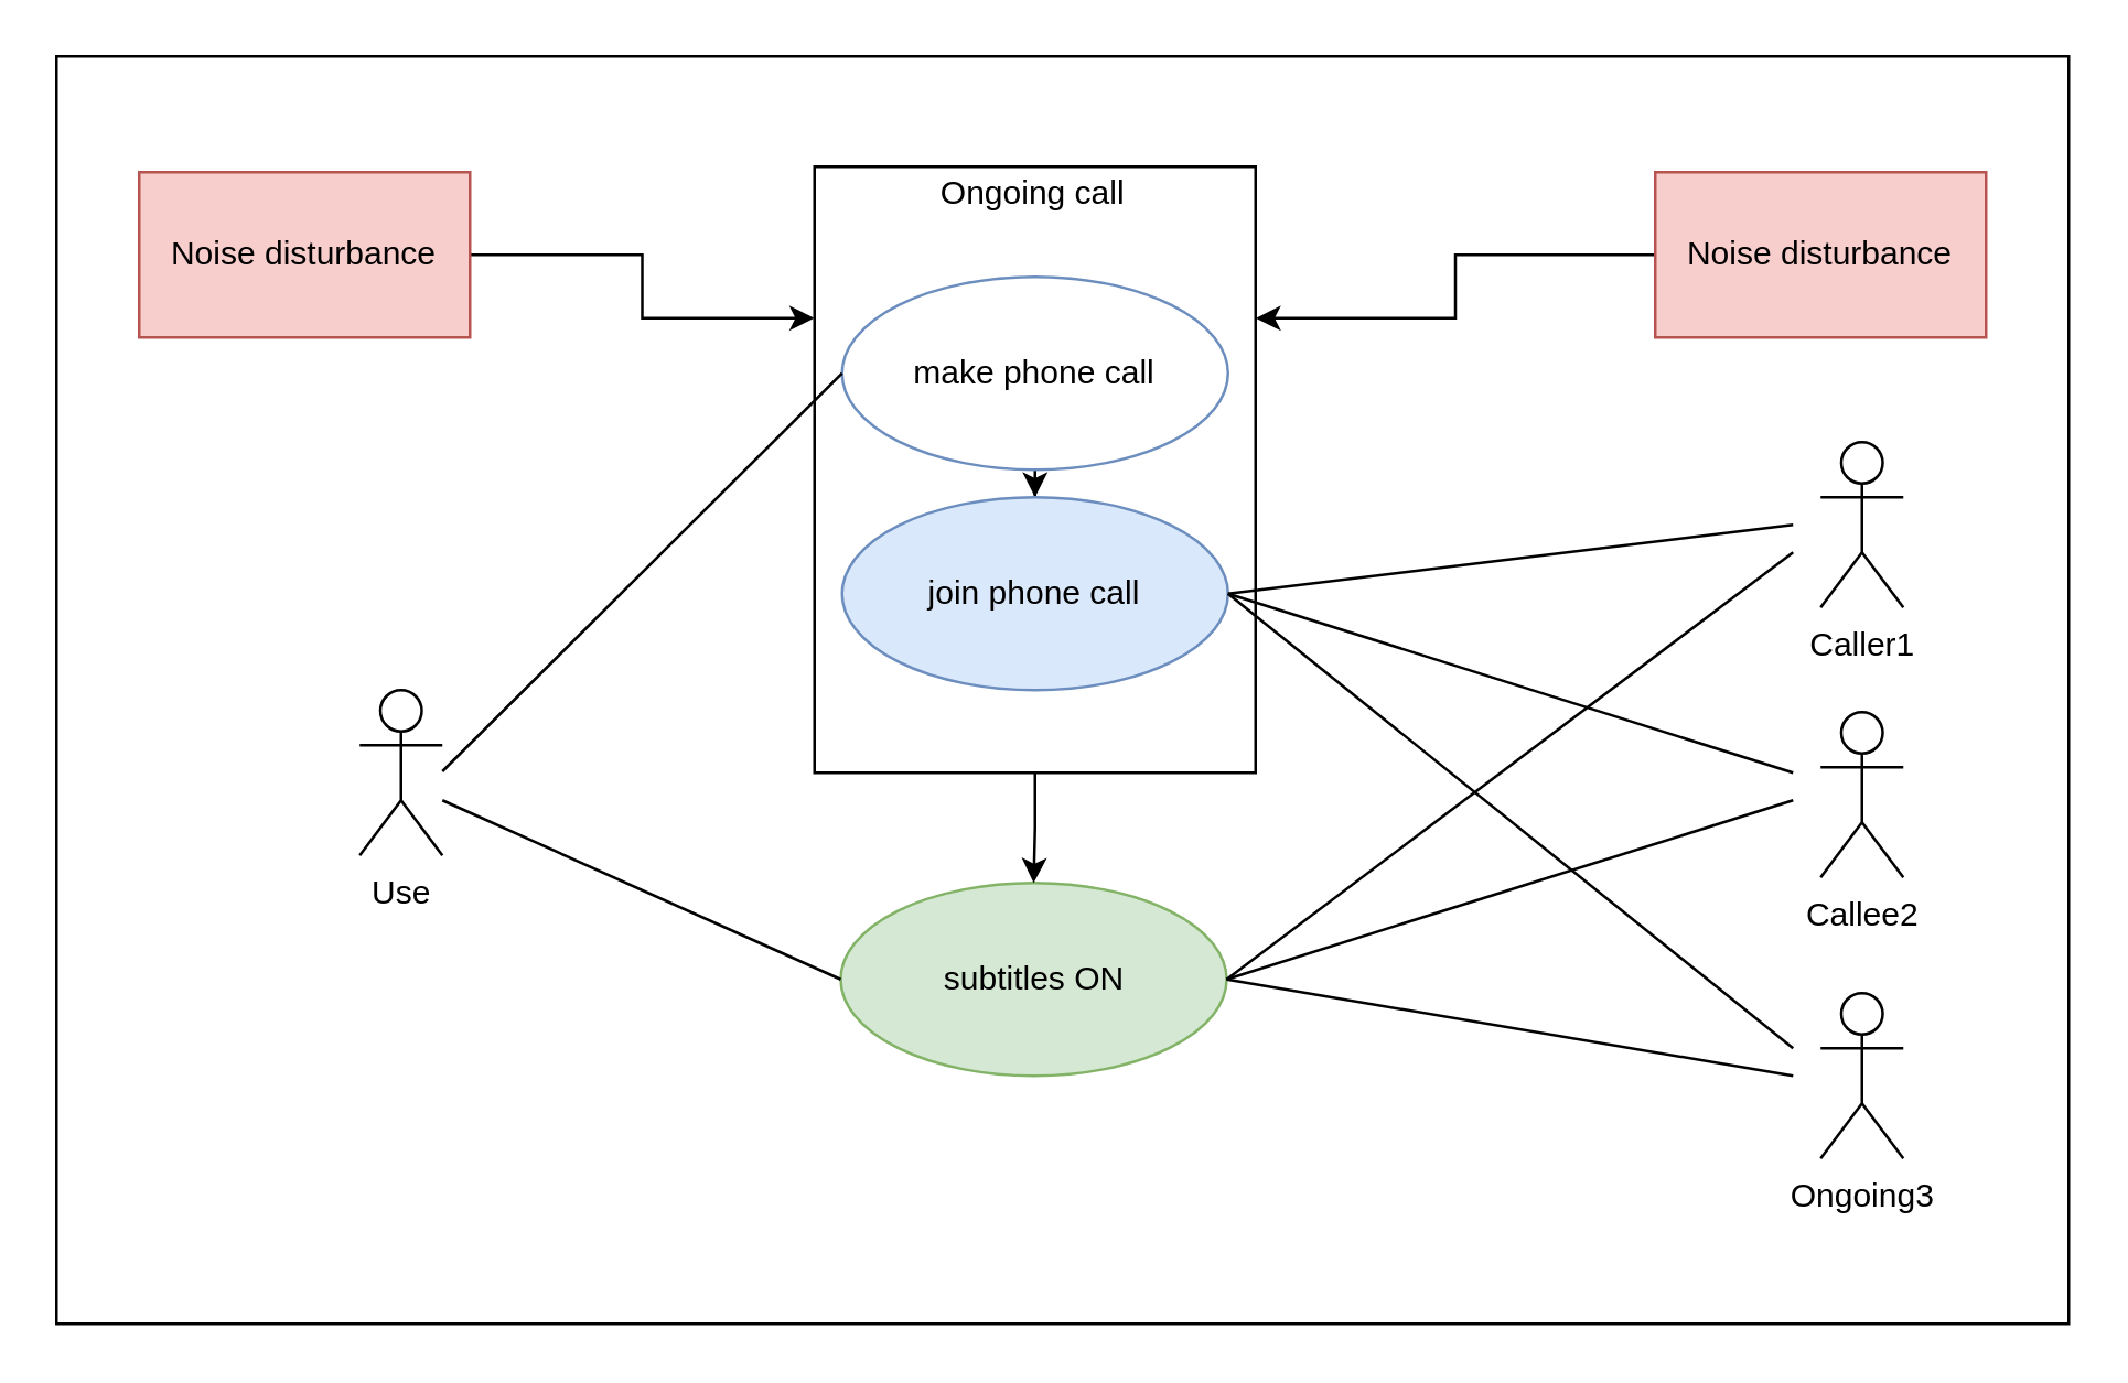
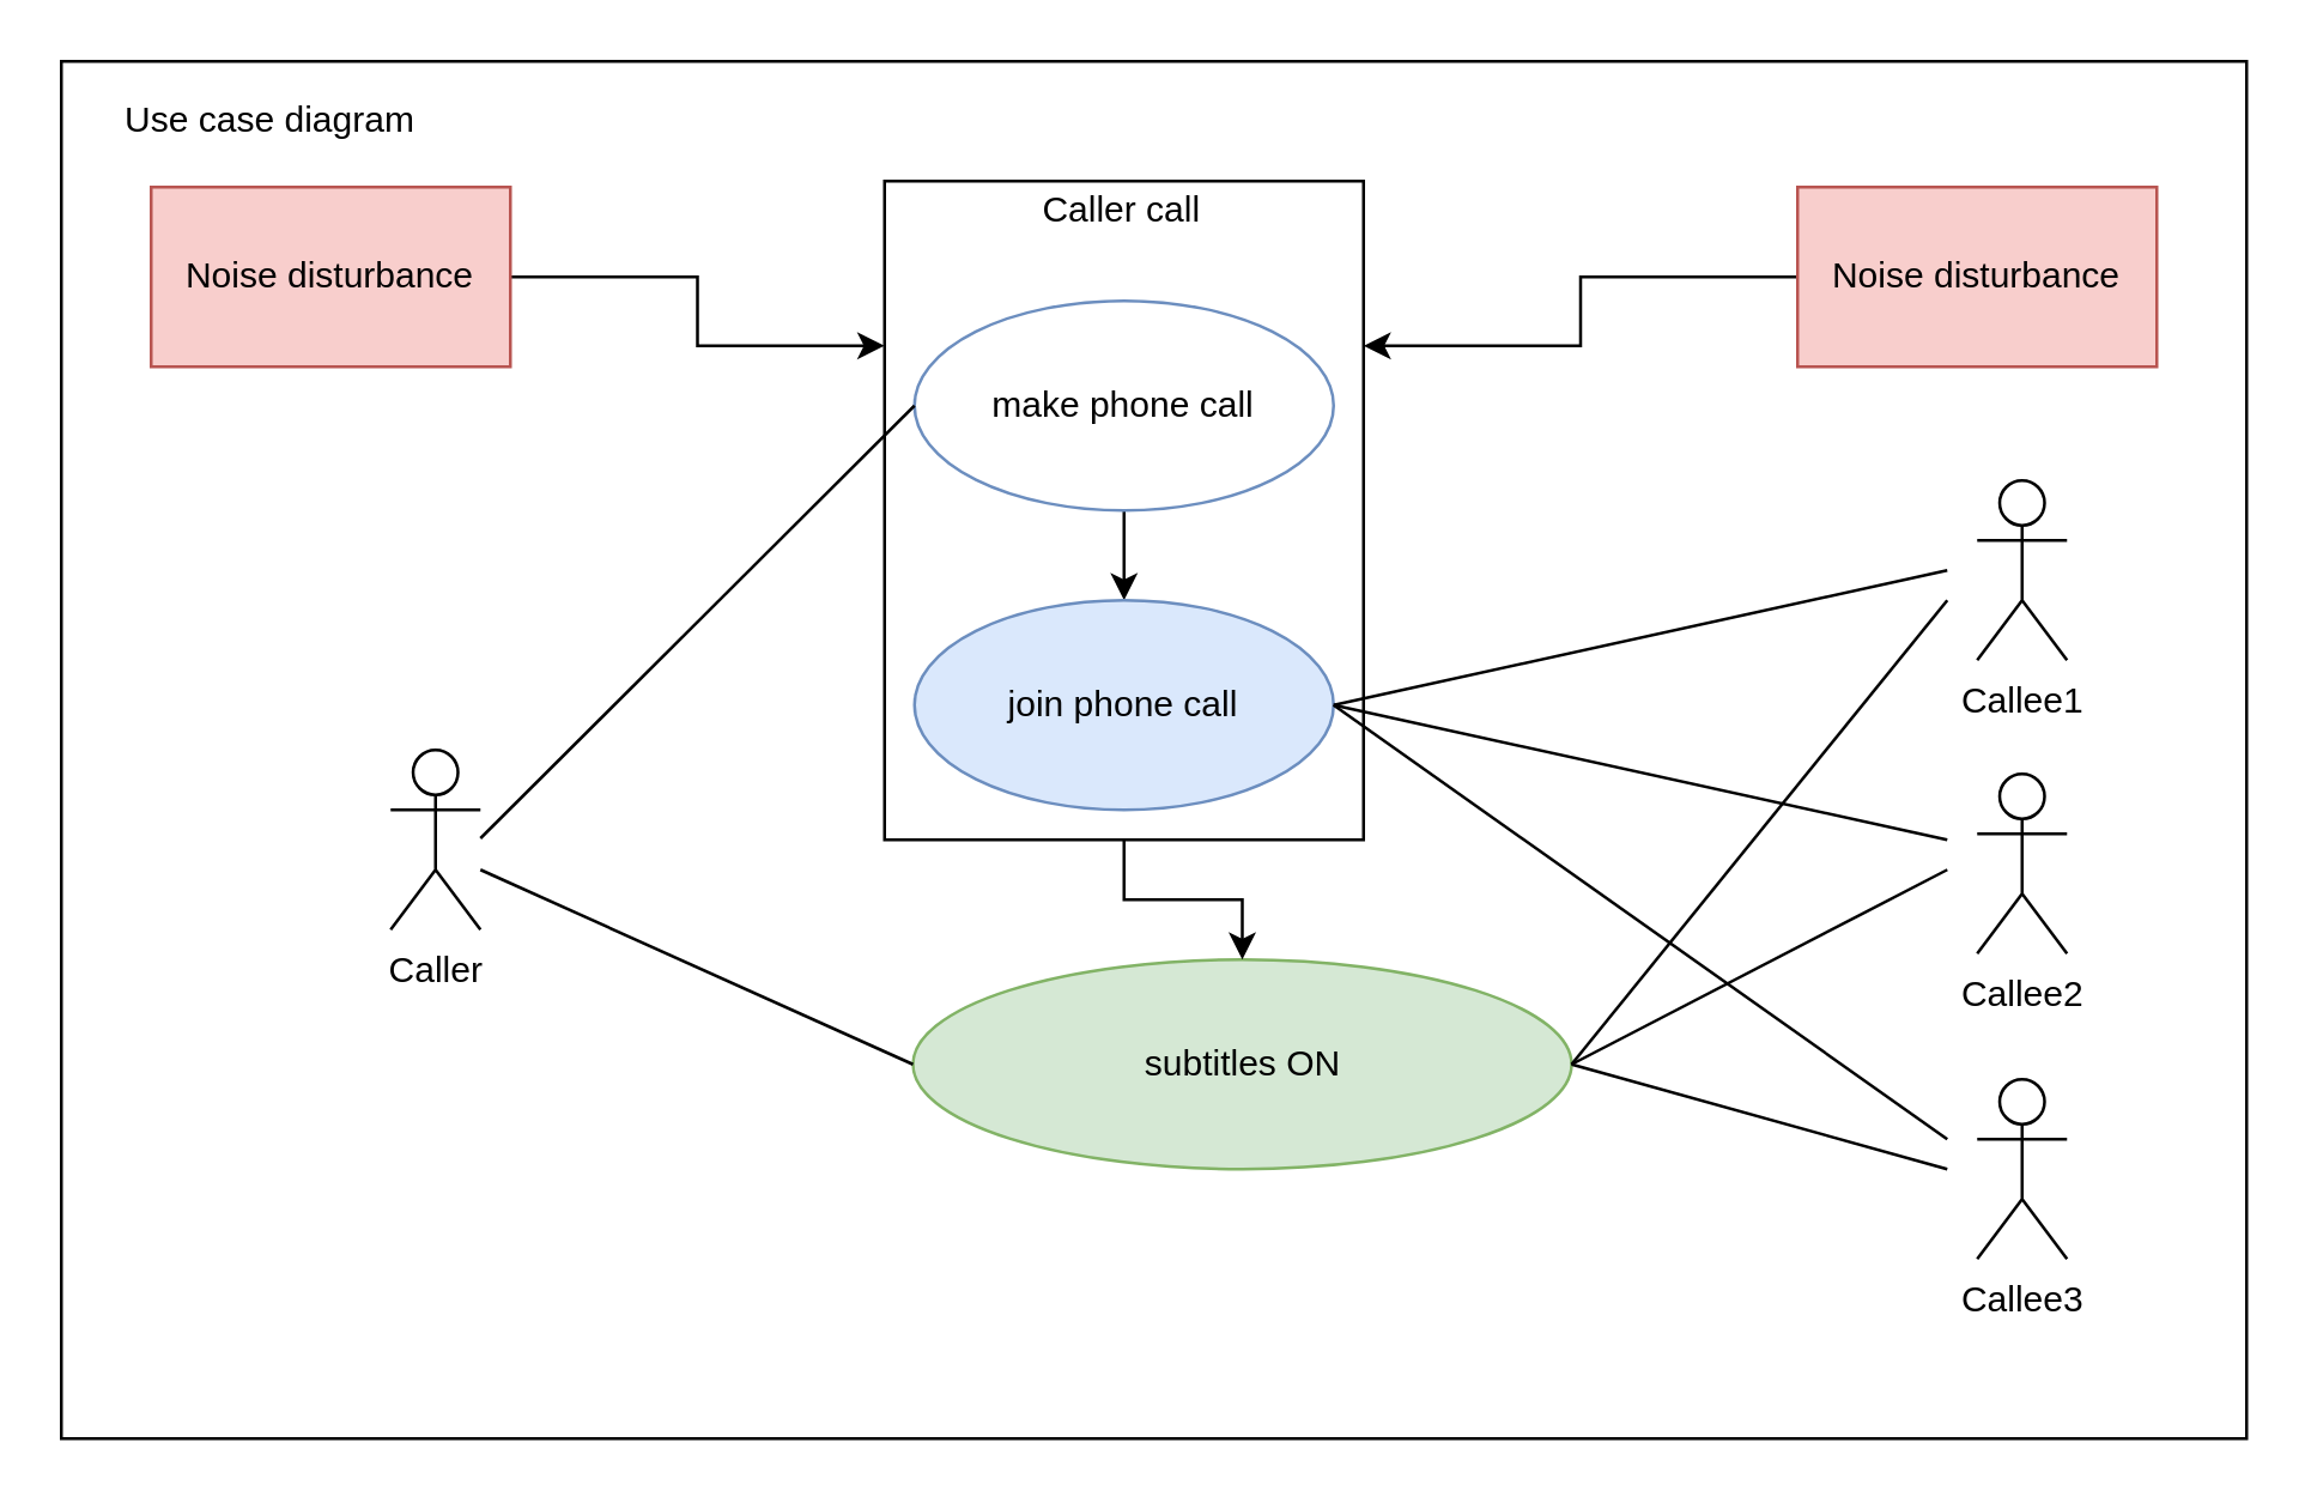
  <mxCell id="0" />
  <mxCell id="1" parent="0" />
  <mxCell id="2" value="" style="rounded=0;whiteSpace=wrap;html=1;fillColor=none;" vertex="1" parent="1"><mxGeometry x="295" y="60" width="160" height="220" as="geometry" /></mxCell>
- <mxCell id="3" value="Use" style="shape=umlActor;html=1;verticalLabelPosition=bottom;verticalAlign=top;align=center;" vertex="1" parent="1"><mxGeometry x="130" y="250" width="30" height="60" as="geometry" /></mxCell>
+ <mxCell id="3" value="Caller" style="shape=umlActor;html=1;verticalLabelPosition=bottom;verticalAlign=top;align=center;" vertex="1" parent="1"><mxGeometry x="130" y="250" width="30" height="60" as="geometry" /></mxCell>
  <mxCell id="4" value="Callee2" style="shape=umlActor;html=1;verticalLabelPosition=bottom;verticalAlign=top;align=center;" vertex="1" parent="1"><mxGeometry x="660" y="258" width="30" height="60" as="geometry" /></mxCell>
- <mxCell id="5" value="Ongoing3" style="shape=umlActor;html=1;verticalLabelPosition=bottom;verticalAlign=top;align=center;" vertex="1" parent="1"><mxGeometry x="660" y="360" width="30" height="60" as="geometry" /></mxCell>
- <mxCell id="6" value="Caller1" style="shape=umlActor;html=1;verticalLabelPosition=bottom;verticalAlign=top;align=center;" vertex="1" parent="1"><mxGeometry x="660" y="160" width="30" height="60" as="geometry" /></mxCell>
+ <mxCell id="5" value="Callee3" style="shape=umlActor;html=1;verticalLabelPosition=bottom;verticalAlign=top;align=center;" vertex="1" parent="1"><mxGeometry x="660" y="360" width="30" height="60" as="geometry" /></mxCell>
+ <mxCell id="6" value="Callee1" style="shape=umlActor;html=1;verticalLabelPosition=bottom;verticalAlign=top;align=center;" vertex="1" parent="1"><mxGeometry x="660" y="160" width="30" height="60" as="geometry" /></mxCell>
  <mxCell id="7" style="edgeStyle=orthogonalEdgeStyle;rounded=0;orthogonalLoop=1;jettySize=auto;html=1;exitX=0.5;exitY=1;exitDx=0;exitDy=0;" edge="1" parent="1" source="8" target="9"><mxGeometry relative="1" as="geometry" /></mxCell>
  <mxCell id="8" value="make phone call" style="ellipse;whiteSpace=wrap;html=1;fillColor=#ffffff;strokeColor=#6c8ebf;" vertex="1" parent="1"><mxGeometry x="305" y="100" width="140" height="70" as="geometry" /></mxCell>
- <mxCell id="9" value="join phone call" style="ellipse;whiteSpace=wrap;html=1;fillColor=#dae8fc;strokeColor=#6c8ebf;" vertex="1" parent="1"><mxGeometry x="305" y="180" width="140" height="70" as="geometry" /></mxCell>
- <mxCell id="10" value="subtitles ON" style="ellipse;whiteSpace=wrap;html=1;fillColor=#d5e8d4;strokeColor=#82b366;" vertex="1" parent="1"><mxGeometry x="304.5" y="320" width="140" height="70" as="geometry" /></mxCell>
+ <mxCell id="9" value="join phone call" style="ellipse;whiteSpace=wrap;html=1;fillColor=#dae8fc;strokeColor=#6c8ebf;" vertex="1" parent="1"><mxGeometry x="305" y="200" width="140" height="70" as="geometry" /></mxCell>
+ <mxCell id="10" value="subtitles ON" style="ellipse;whiteSpace=wrap;html=1;fillColor=#d5e8d4;strokeColor=#82b366;" vertex="1" parent="1"><mxGeometry x="304.5" y="320" width="220" height="70" as="geometry" /></mxCell>
  <mxCell id="11" value="" style="edgeStyle=none;html=1;endArrow=none;verticalAlign=bottom;entryX=0;entryY=0.5;entryDx=0;entryDy=0;" edge="1" parent="1" target="8"><mxGeometry width="160" relative="1" as="geometry"><mxPoint x="160" y="279.5" as="sourcePoint" /><mxPoint x="320" y="279.5" as="targetPoint" /></mxGeometry></mxCell>
  <mxCell id="12" value="" style="edgeStyle=none;html=1;endArrow=none;verticalAlign=bottom;exitX=1;exitY=0.5;exitDx=0;exitDy=0;" edge="1" parent="1" source="9"><mxGeometry width="160" relative="1" as="geometry"><mxPoint x="480" y="180" as="sourcePoint" /><mxPoint x="650" y="190" as="targetPoint" /></mxGeometry></mxCell>
  <mxCell id="13" value="" style="edgeStyle=none;html=1;endArrow=none;verticalAlign=bottom;exitX=1;exitY=0.5;exitDx=0;exitDy=0;" edge="1" parent="1" source="9"><mxGeometry width="160" relative="1" as="geometry"><mxPoint x="470" y="260" as="sourcePoint" /><mxPoint x="650" y="280" as="targetPoint" /></mxGeometry></mxCell>
  <mxCell id="14" value="" style="edgeStyle=none;html=1;endArrow=none;verticalAlign=bottom;exitX=1;exitY=0.5;exitDx=0;exitDy=0;" edge="1" parent="1" source="9"><mxGeometry width="160" relative="1" as="geometry"><mxPoint x="454.667" y="244.833" as="sourcePoint" /><mxPoint x="650" y="380" as="targetPoint" /></mxGeometry></mxCell>
  <mxCell id="15" style="edgeStyle=orthogonalEdgeStyle;rounded=0;orthogonalLoop=1;jettySize=auto;html=1;exitX=0.5;exitY=1;exitDx=0;exitDy=0;entryX=0.5;entryY=0;entryDx=0;entryDy=0;" edge="1" parent="1" source="2" target="10"><mxGeometry relative="1" as="geometry" /></mxCell>
  <mxCell id="16" style="edgeStyle=orthogonalEdgeStyle;rounded=0;orthogonalLoop=1;jettySize=auto;html=1;exitX=1;exitY=0.5;exitDx=0;exitDy=0;entryX=0;entryY=0.25;entryDx=0;entryDy=0;" edge="1" parent="1" source="17" target="2"><mxGeometry relative="1" as="geometry" /></mxCell>
  <mxCell id="17" value="Noise disturbance" style="rounded=0;whiteSpace=wrap;html=1;fillColor=#f8cecc;strokeColor=#b85450;" vertex="1" parent="1"><mxGeometry x="50" y="62" width="120" height="60" as="geometry" /></mxCell>
  <mxCell id="18" style="edgeStyle=orthogonalEdgeStyle;rounded=0;orthogonalLoop=1;jettySize=auto;html=1;exitX=0;exitY=0.5;exitDx=0;exitDy=0;entryX=1;entryY=0.25;entryDx=0;entryDy=0;" edge="1" parent="1" source="19" target="2"><mxGeometry relative="1" as="geometry" /></mxCell>
  <mxCell id="19" value="Noise disturbance" style="rounded=0;whiteSpace=wrap;html=1;fillColor=#f8cecc;strokeColor=#b85450;" vertex="1" parent="1"><mxGeometry x="600" y="62" width="120" height="60" as="geometry" /></mxCell>
- <mxCell id="20" value="Ongoing call" style="text;html=1;strokeColor=none;fillColor=none;align=center;verticalAlign=middle;whiteSpace=wrap;rounded=0;" vertex="1" parent="1"><mxGeometry x="337" y="60" width="75" height="20" as="geometry" /></mxCell>
+ <mxCell id="20" value="Caller call" style="text;html=1;strokeColor=none;fillColor=none;align=center;verticalAlign=middle;whiteSpace=wrap;rounded=0;" vertex="1" parent="1"><mxGeometry x="337" y="60" width="75" height="20" as="geometry" /></mxCell>
  <mxCell id="21" value="" style="edgeStyle=none;html=1;endArrow=none;verticalAlign=bottom;entryX=0;entryY=0.5;entryDx=0;entryDy=0;" edge="1" parent="1" target="10"><mxGeometry width="160" relative="1" as="geometry"><mxPoint x="160" y="290" as="sourcePoint" /><mxPoint x="290" y="350" as="targetPoint" /></mxGeometry></mxCell>
  <mxCell id="22" value="" style="edgeStyle=none;html=1;endArrow=none;verticalAlign=bottom;exitX=1;exitY=0.5;exitDx=0;exitDy=0;" edge="1" parent="1" source="10"><mxGeometry width="160" relative="1" as="geometry"><mxPoint x="460" y="360" as="sourcePoint" /><mxPoint x="650" y="200" as="targetPoint" /></mxGeometry></mxCell>
  <mxCell id="23" value="" style="edgeStyle=none;html=1;endArrow=none;verticalAlign=bottom;exitX=1;exitY=0.5;exitDx=0;exitDy=0;" edge="1" parent="1" source="10"><mxGeometry width="160" relative="1" as="geometry"><mxPoint x="454.667" y="364.833" as="sourcePoint" /><mxPoint x="650" y="290" as="targetPoint" /></mxGeometry></mxCell>
  <mxCell id="24" value="" style="edgeStyle=none;html=1;endArrow=none;verticalAlign=bottom;exitX=1;exitY=0.5;exitDx=0;exitDy=0;" edge="1" parent="1" source="10"><mxGeometry width="160" relative="1" as="geometry"><mxPoint x="464.667" y="374.833" as="sourcePoint" /><mxPoint x="650" y="390" as="targetPoint" /></mxGeometry></mxCell>
  <mxCell id="25" value="" style="rounded=0;whiteSpace=wrap;html=1;fillColor=none;" vertex="1" parent="1"><mxGeometry x="20" y="20" width="730" height="460" as="geometry" /></mxCell>
+ <mxCell id="26" value="Use case diagram" style="text;html=1;strokeColor=none;fillColor=none;align=center;verticalAlign=middle;whiteSpace=wrap;rounded=0;" vertex="1" parent="1"><mxGeometry x="30" y="30" width="120" height="20" as="geometry" /></mxCell>
